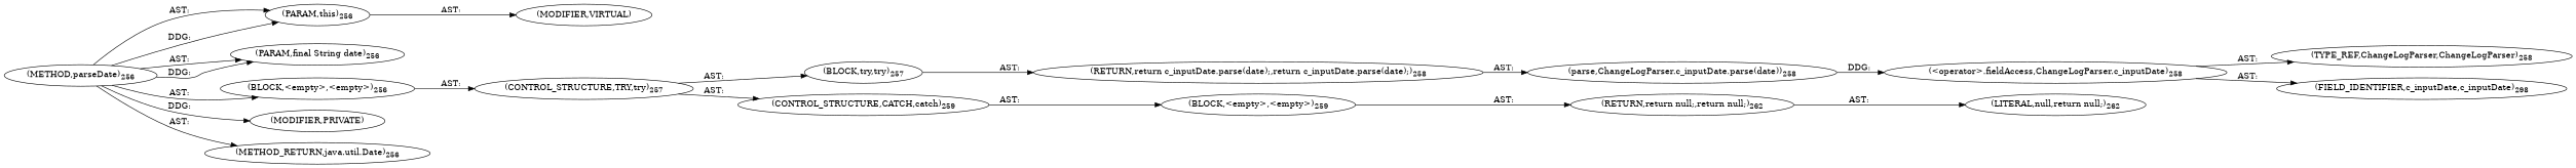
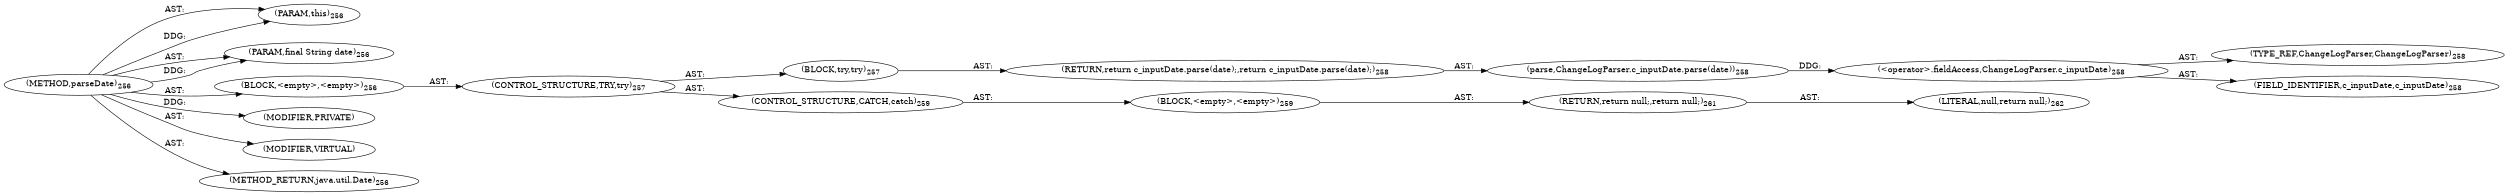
  digraph {
    rankdir=LR
    n1 [label=<(METHOD,parseDate)<SUB>256</SUB>>]
    n2 [label=<(PARAM,this)<SUB>256</SUB>>]
    n3 [label=<(PARAM,final String date)<SUB>256</SUB>>]
    n4 [label=<(BLOCK,&lt;empty&gt;,&lt;empty&gt;)<SUB>256</SUB>>]
    n5 [label=<(MODIFIER,PRIVATE)>]
    n6 [label=<(MODIFIER,VIRTUAL)>]
    n7 [label=<(METHOD_RETURN,java.util.Date)<SUB>256</SUB>>]
    n8 [label=<(CONTROL_STRUCTURE,TRY,try)<SUB>257</SUB>>]
    n9 [label=<(BLOCK,try,try)<SUB>257</SUB>>]
    n10 [label=<(CONTROL_STRUCTURE,CATCH,catch)<SUB>259</SUB>>]
    n11 [label=<(RETURN,return c_inputDate.parse(date);,return c_inputDate.parse(date);)<SUB>258</SUB>>]
    n12 [label=<(BLOCK,&lt;empty&gt;,&lt;empty&gt;)<SUB>259</SUB>>]
    n13 [label=<(parse,ChangeLogParser.c_inputDate.parse(date))<SUB>258</SUB>>]
    n14 [label=<(&lt;operator&gt;.fieldAccess,ChangeLogParser.c_inputDate)<SUB>258</SUB>>]
    n15 [label=<(TYPE_REF,ChangeLogParser,ChangeLogParser)<SUB>258</SUB>>]
-   n16 [label=<(FIELD_IDENTIFIER,c_inputDate,c_inputDate)<SUB>298</SUB>>]
-   n17 [label=<(RETURN,return null;,return null;)<SUB>262</SUB>>]
+   n16 [label=<(FIELD_IDENTIFIER,c_inputDate,c_inputDate)<SUB>258</SUB>>]
+   n17 [label=<(RETURN,return null;,return null;)<SUB>261</SUB>>]
    n18 [label=<(LITERAL,null,return null;)<SUB>262</SUB>>]
    n1 -> n2 [label="AST: "]
    n1 -> n2 [label="DDG: "]
    n1 -> n3 [label="AST: "]
    n1 -> n3 [label="DDG: "]
    n1 -> n4 [label="AST: "]
    n1 -> n5 [label="DDG: "]
-   n2 -> n6 [label="AST: "]
+   n1 -> n6 [label="AST: "]
    n1 -> n7 [label="AST: "]
    n4 -> n8 [label="AST: "]
    n8 -> n9 [label="AST: "]
    n8 -> n10 [label="AST: "]
    n9 -> n11 [label="AST: "]
    n10 -> n12 [label="AST: "]
    n11 -> n13 [label="AST: "]
    n12 -> n17 [label="AST: "]
    n13 -> n14 [label="DDG: "]
    n14 -> n15 [label="AST: "]
    n14 -> n16 [label="AST: "]
    n17 -> n18 [label="AST: "]
  }
